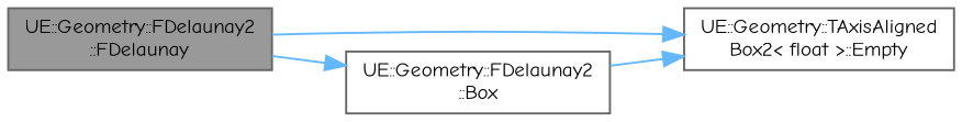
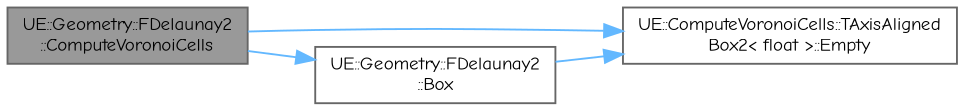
  digraph {
    fontname="Comic Neue"
    rankdir=LR
    node [color=grey40 fillcolor=white fontname="Comic Neue" fontsize=10 shape=box style=filled]
    edge [color=steelblue1 fontname="Comic Neue" fontsize=10 labelfontname=Helvetica labelfontsize=10 style=solid]
-   n1 [color=gray40 fillcolor=grey60 fontcolor=black height=0.2 label="UE::Geometry::FDelaunay2\l::FDelaunay" width=0.4]
-   n2 [height=0.2 label="UE::Geometry::TAxisAligned\lBox2\< float \>::Empty" width=0.4]
+   n1 [color=gray40 fillcolor=grey60 fontcolor=black height=0.2 label="UE::Geometry::FDelaunay2\l::ComputeVoronoiCells" width=0.4]
+   n2 [height=0.2 label="UE::ComputeVoronoiCells::TAxisAligned\lBox2\< float \>::Empty" width=0.4]
    n3 [height=0.2 label="UE::Geometry::FDelaunay2\l::Box" width=0.4]
    n1 -> n2
    n1 -> n3
    n3 -> n2
  }
